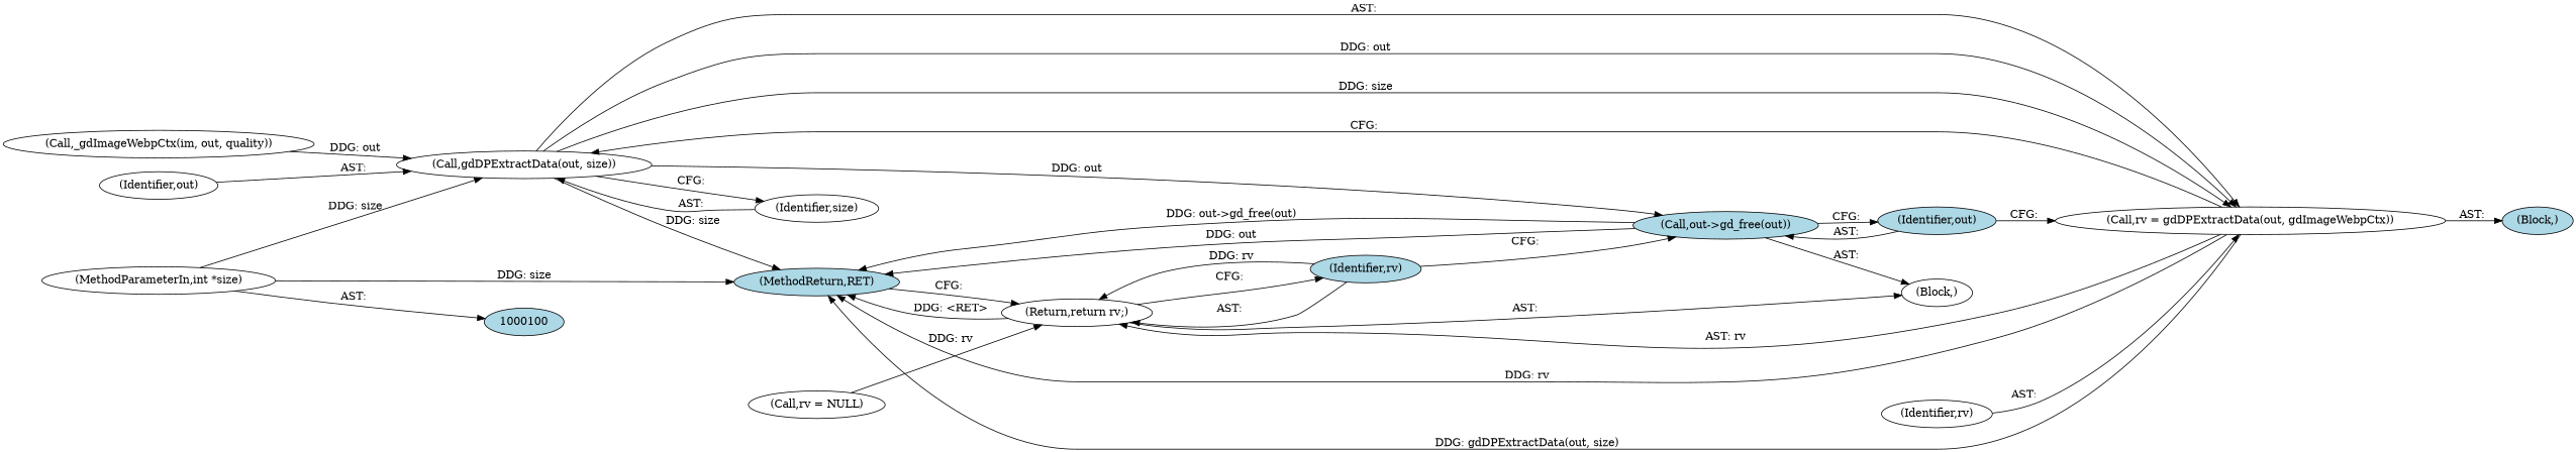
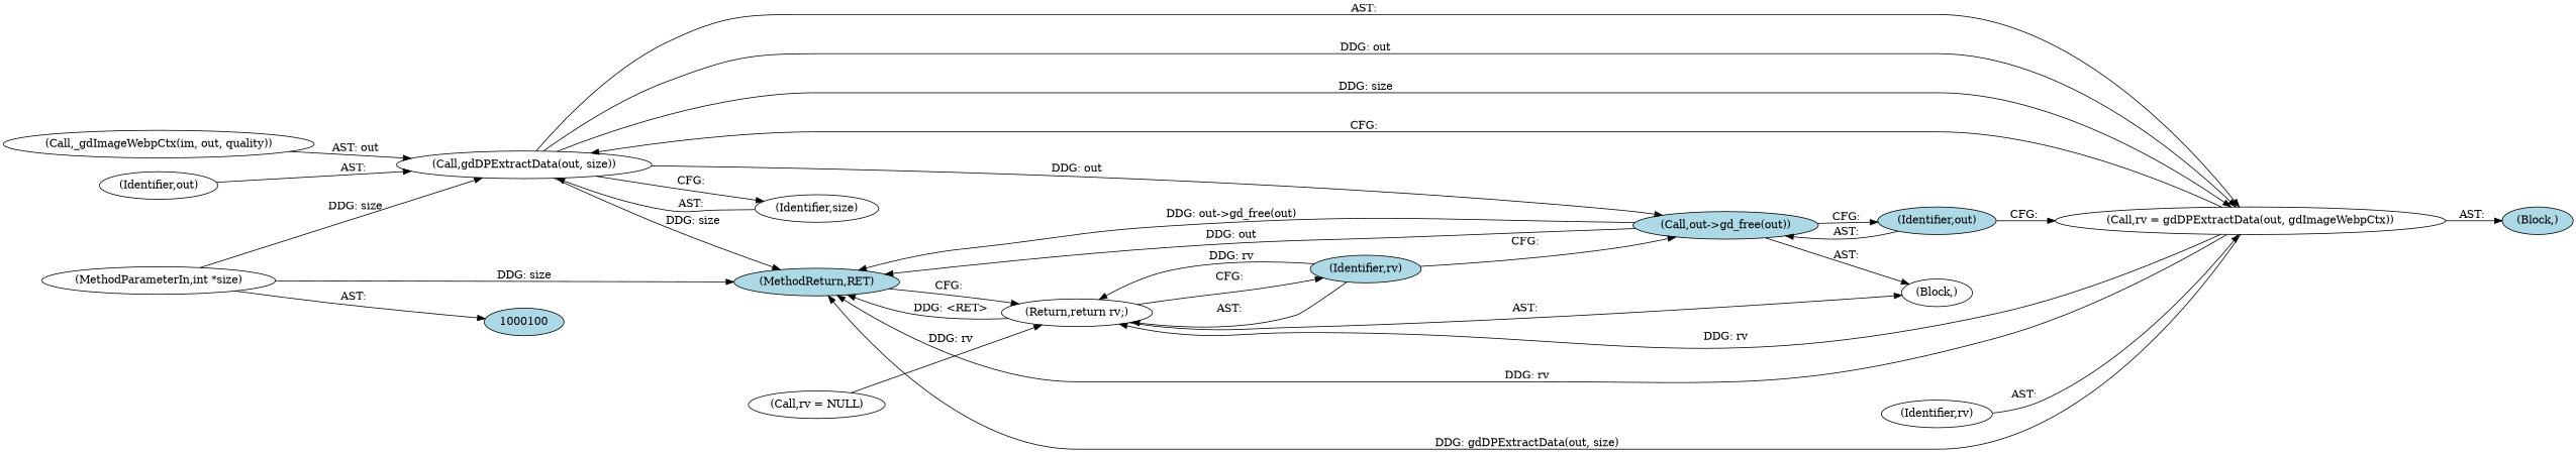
  digraph {
    rankdir=LR
    node [fillcolor=white style=filled]
    n1 [label="(MethodParameterIn,int *size)"]
    n2 [label="(Call,gdDPExtractData(out, size))"]
    n3 [fillcolor=lightblue label="(MethodReturn,RET)"]
    1000100 [fillcolor=lightblue]
    n5 [label="(Call,rv = gdDPExtractData(out, gdImageWebpCtx))"]
    n6 [fillcolor=lightblue label="(Call,out->gd_free(out))"]
    n7 [label="(Identifier,size)"]
    n8 [label="(Return,return rv;)"]
    n9 [fillcolor=lightblue label="(Block,)"]
    n10 [label="(Block,)"]
    n11 [fillcolor=lightblue label="(Identifier,out)"]
    n12 [fillcolor=lightblue label="(Identifier,rv)"]
    n13 [label="(Identifier,rv)"]
    n14 [label="(Identifier,out)"]
    n15 [label="(Call,_gdImageWebpCtx(im, out, quality))"]
    n16 [label="(Call,rv = NULL)"]
    n1 -> n2 [label="DDG: size"]
    n1 -> n3 [label="DDG: size"]
    n1 -> 1000100 [label="AST: "]
    n2 -> n3 [label="DDG: size"]
    n2 -> n5 [label="AST: "]
    n2 -> n5 [label="DDG: out"]
    n2 -> n5 [label="DDG: size"]
    n2 -> n6 [label="DDG: out"]
    n2 -> n7 [label="CFG: "]
    n3 -> n8 [label="CFG: "]
    n5 -> n2 [label="CFG: "]
    n5 -> n3 [label="DDG: rv"]
    n5 -> n3 [label="DDG: gdDPExtractData(out, size)"]
-   n5 -> n8 [label="AST: rv"]
+   n5 -> n8 [label="DDG: rv"]
    n5 -> n9 [label="AST: "]
    n6 -> n3 [label="DDG: out"]
    n6 -> n3 [label="DDG: out->gd_free(out)"]
    n6 -> n10 [label="AST: "]
    n6 -> n11 [label="CFG: "]
    n7 -> n2 [label="AST: "]
    n8 -> n3 [label="DDG: <RET>"]
    n8 -> n10 [label="AST: "]
    n8 -> n12 [label="CFG: "]
    n11 -> n5 [label="CFG: "]
    n11 -> n6 [label="AST: "]
    n12 -> n6 [label="CFG: "]
    n12 -> n8 [label="AST: "]
    n12 -> n8 [label="DDG: rv"]
    n13 -> n5 [label="AST: "]
    n14 -> n2 [label="AST: "]
-   n15 -> n2 [label="DDG: out"]
+   n15 -> n2 [label="AST: out"]
    n16 -> n8 [label="DDG: rv"]
  }
